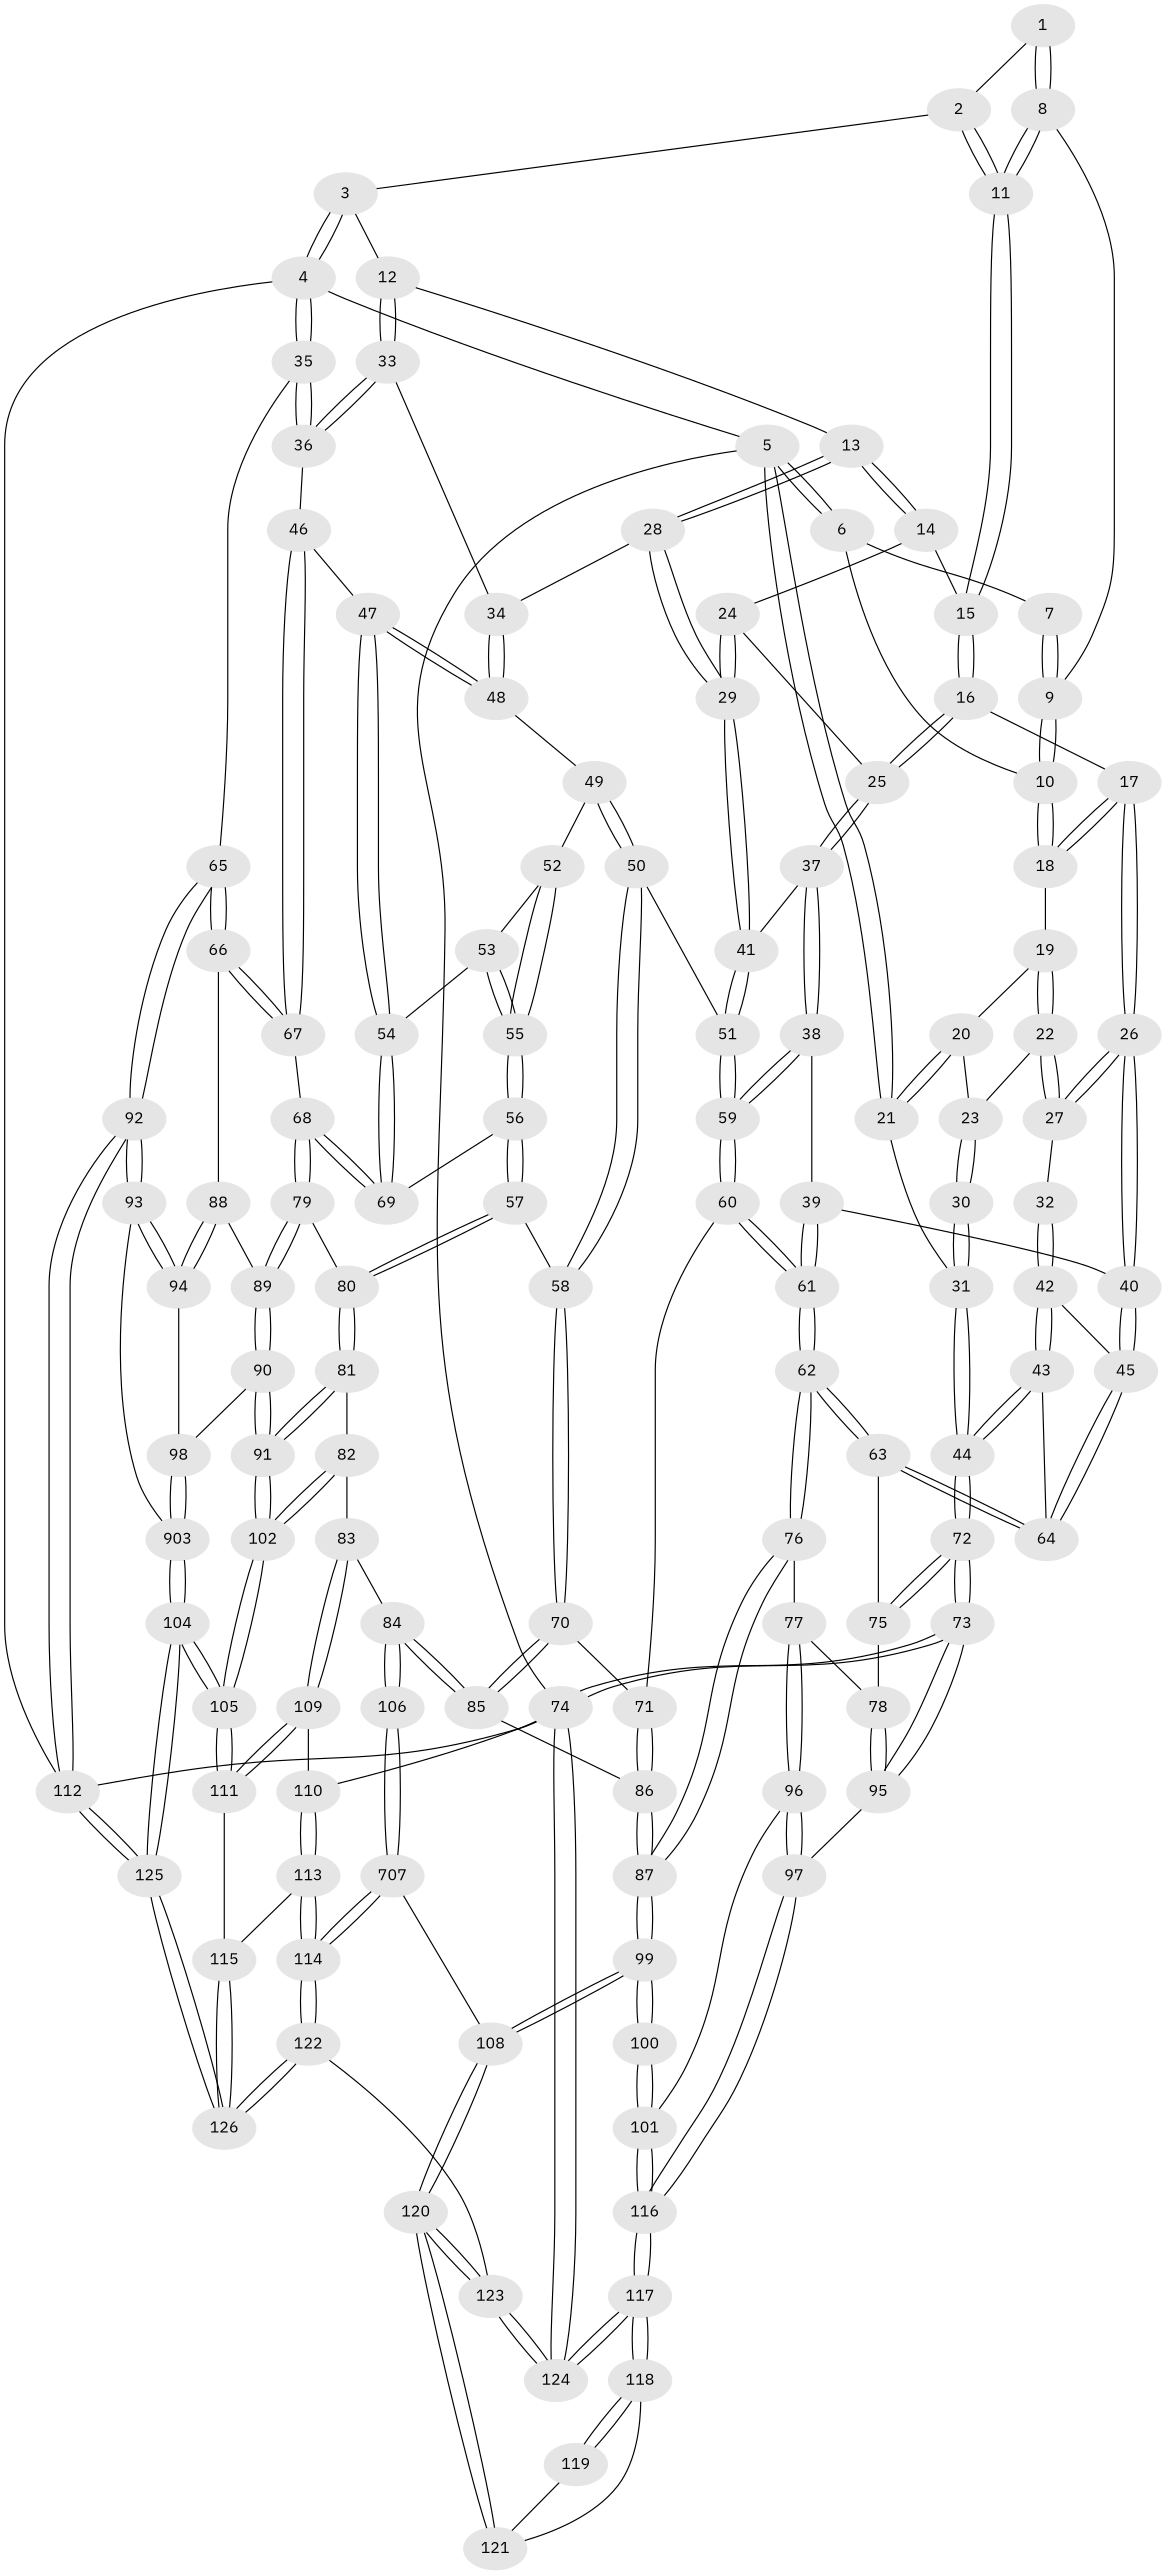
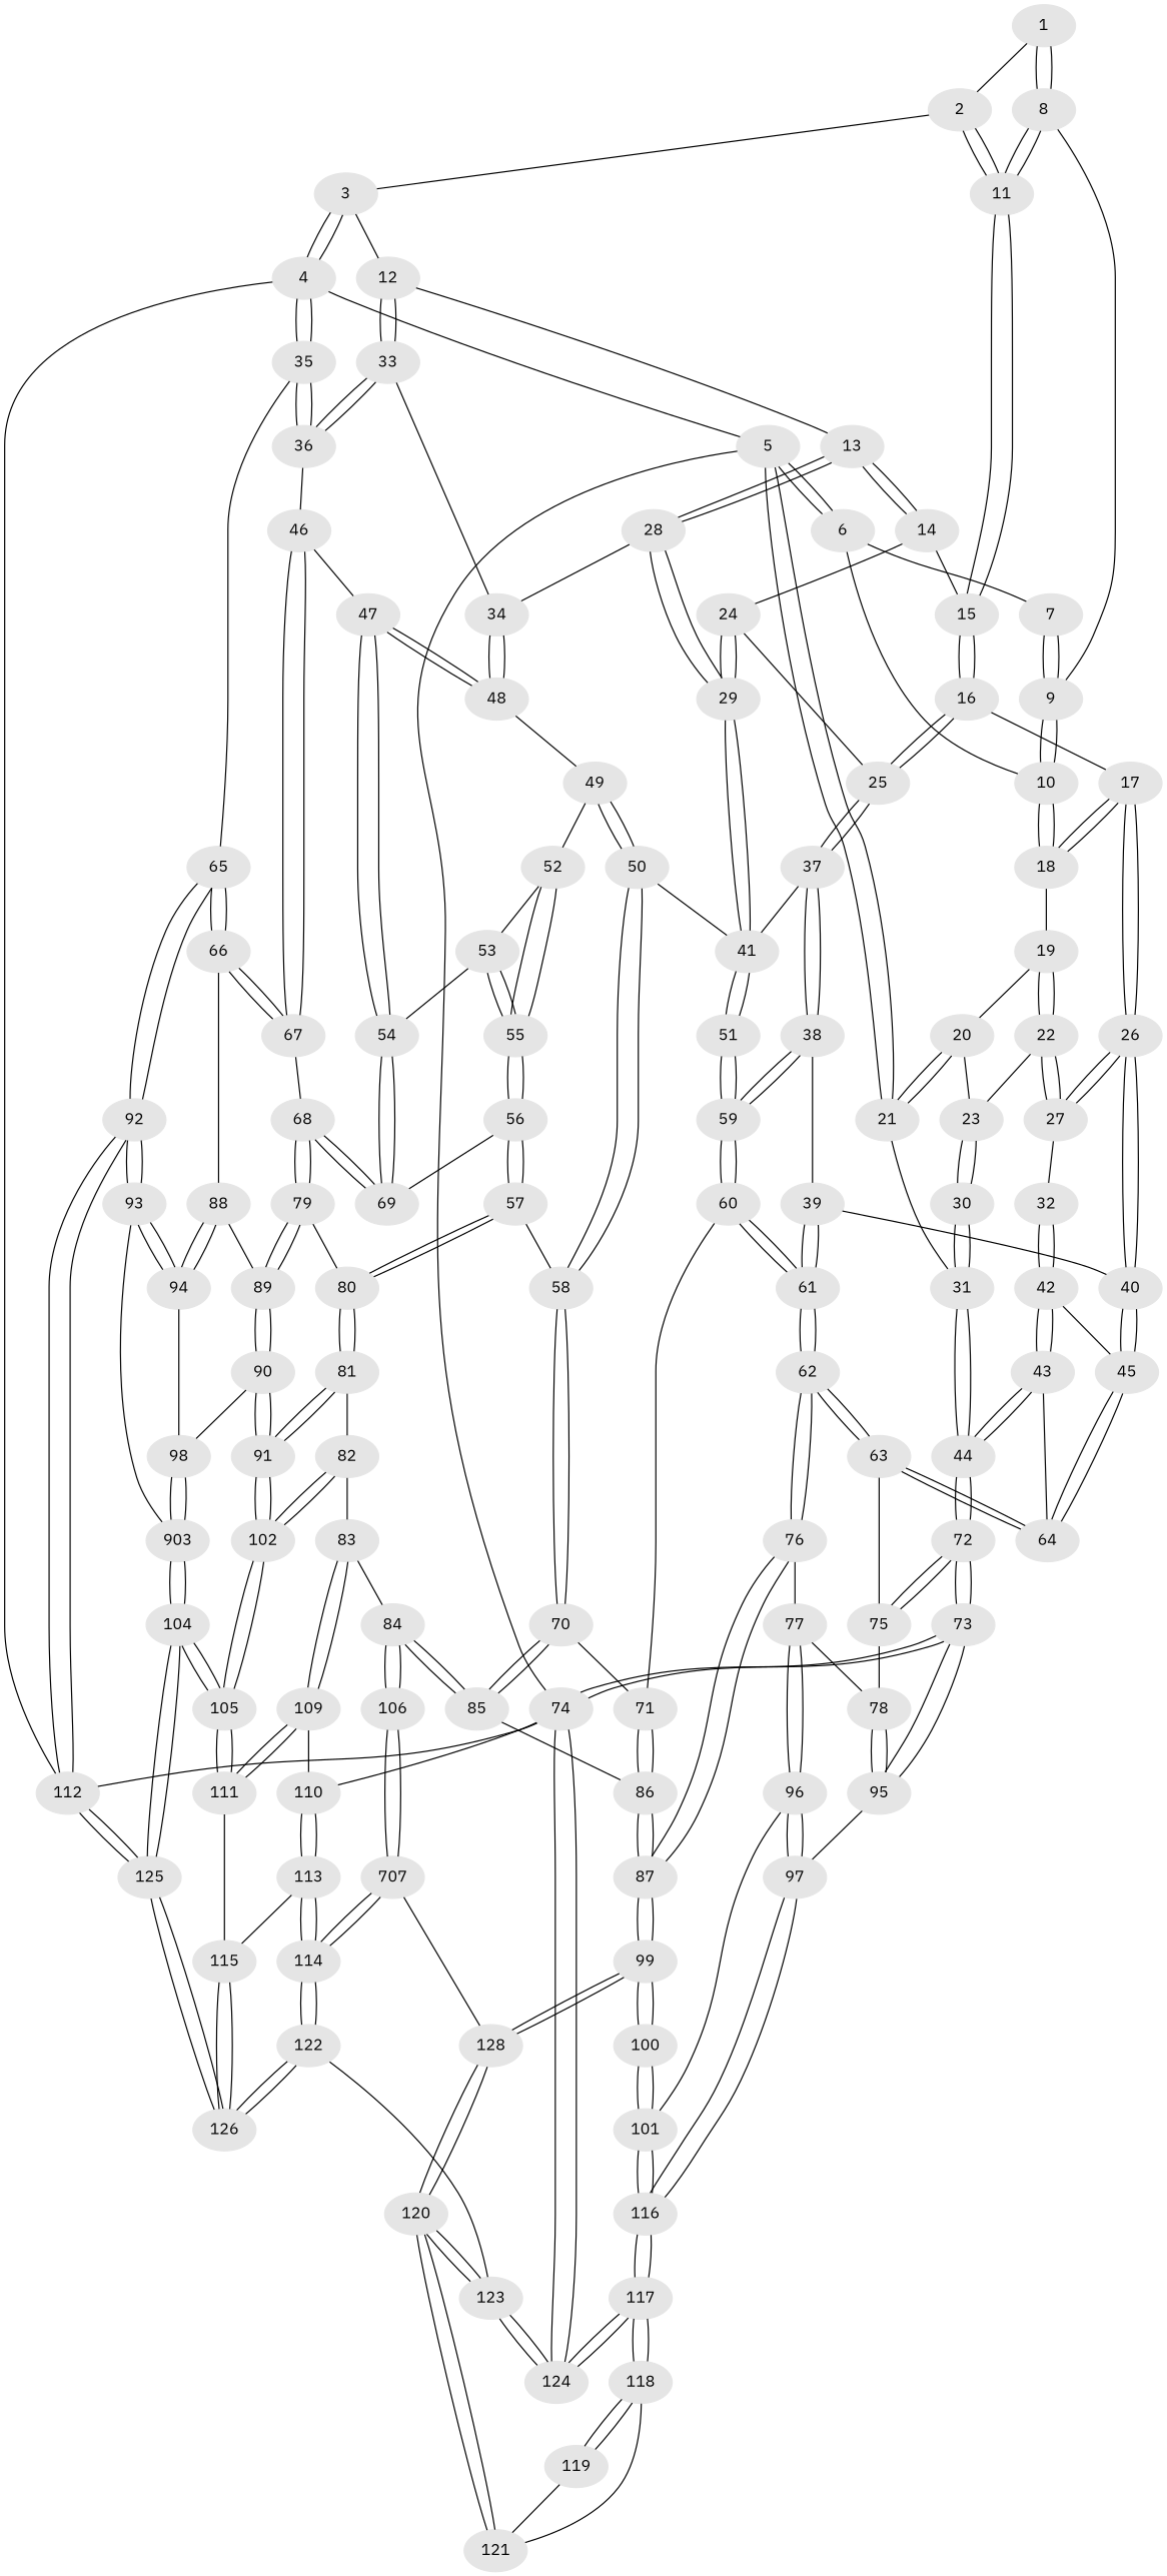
  graph {
    fontname="IBM Plex Sans"
    node [color=gray90 fontname="IBM Plex Sans" style=filled]
    edge [fontname="IBM Plex Sans"]
    1
    2
    8
    3
    11
    9
    4
    12
    15
    5
    35
    112
    13
    33
    6
    21
    74
    36
    65
    125
    7
    10
    31
    124
    110
    18
    19
    16
    14
    28
    34
    24
    29
    25
    17
    26
    37
    27
    40
    20
    22
    23
    30
    44
    32
    41
    38
    45
    42
    48
    51
    72
    43
    46
    49
    66
    92
    47
    67
    39
    59
    61
    60
    62
    64
    75
    73
    54
    68
    69
    50
    52
    58
    53
    55
    70
    56
    57
    80
    81
    71
    85
    86
    63
    76
    77
    87
    78
    88
    93
    89
    94
    79
    95
    97
    96
    99
    101
    90
    82
    91
    83
    102
    84
    109
    105
    106
    111
    n109 [label=707]
    100
-   108
+   108 [label=128]
    98
    n113 [label=903]
    104
    116
    117
    120
    126
    115
    114
    113
    122
    121
    123
    118
    119
    1 -- 2
    1 -- 8
    1 -- 8
    2 -- 3
    2 -- 11
    2 -- 11
    8 -- 11
    8 -- 11
    8 -- 9
    3 -- 4
    3 -- 4
    3 -- 12
    11 -- 15
    11 -- 15
    9 -- 10
    9 -- 10
    4 -- 5
    4 -- 35
    4 -- 35
    4 -- 112
    12 -- 13
    12 -- 33
    12 -- 33
    15 -- 16
    15 -- 16
    5 -- 6
    5 -- 6
    5 -- 21
    5 -- 21
    5 -- 74
    35 -- 36
    35 -- 36
    35 -- 65
    112 -- 125
    112 -- 125
    13 -- 14
    13 -- 14
    13 -- 28
    13 -- 28
    33 -- 36
    33 -- 36
    33 -- 34
    6 -- 7
    6 -- 10
    21 -- 31
    74 -- 112
    74 -- 124
    74 -- 124
    74 -- 110
    36 -- 46
    65 -- 66
    65 -- 66
    65 -- 92
    65 -- 92
    125 -- 126
    125 -- 126
    7 -- 9
    7 -- 9
    10 -- 18
    10 -- 18
    31 -- 44
    31 -- 44
    110 -- 113
    110 -- 113
    18 -- 19
    19 -- 20
    19 -- 22
    19 -- 22
    16 -- 25
    16 -- 25
    16 -- 17
    14 -- 15
    14 -- 24
    28 -- 34
    28 -- 29
    28 -- 29
    34 -- 48
    34 -- 48
    24 -- 29
    24 -- 29
    24 -- 25
    29 -- 41
    29 -- 41
    25 -- 37
    25 -- 37
    17 -- 18
    17 -- 18
    17 -- 26
    17 -- 26
    26 -- 27
    26 -- 27
    26 -- 40
    26 -- 40
    37 -- 41
    37 -- 38
    37 -- 38
    27 -- 32
    40 -- 45
    40 -- 45
    20 -- 21
    20 -- 21
    20 -- 23
    22 -- 27
    22 -- 27
    22 -- 23
    23 -- 30
    23 -- 30
    30 -- 31
    30 -- 31
    44 -- 72
    44 -- 72
    32 -- 42
    32 -- 42
    41 -- 51
    41 -- 51
    38 -- 39
    38 -- 59
    38 -- 59
    45 -- 64
    45 -- 64
    42 -- 45
    42 -- 43
    42 -- 43
    48 -- 49
    51 -- 59
    51 -- 59
    72 -- 75
    72 -- 75
    72 -- 73
    72 -- 73
    43 -- 44
    43 -- 44
    43 -- 64
    46 -- 47
    46 -- 67
    46 -- 67
    49 -- 50
    49 -- 50
    49 -- 52
    66 -- 67
    66 -- 67
    66 -- 88
    92 -- 112
    92 -- 112
    92 -- 93
    92 -- 93
    47 -- 48
    47 -- 48
    47 -- 54
    47 -- 54
    67 -- 68
    39 -- 40
    39 -- 61
    39 -- 61
    59 -- 60
    59 -- 60
    61 -- 62
    61 -- 62
    60 -- 61
    60 -- 61
    60 -- 71
    62 -- 63
    62 -- 63
    62 -- 76
    62 -- 76
    75 -- 78
    73 -- 74
    73 -- 74
    73 -- 95
    73 -- 95
    54 -- 69
    54 -- 69
    68 -- 69
    68 -- 69
    68 -- 79
    68 -- 79
-   50 -- 51
+   50 -- 41
    50 -- 58
    50 -- 58
    52 -- 53
    52 -- 55
    52 -- 55
    58 -- 70
    58 -- 70
    53 -- 54
    53 -- 55
    53 -- 55
    55 -- 56
    55 -- 56
    70 -- 71
    70 -- 85
    70 -- 85
    56 -- 69
    56 -- 57
    56 -- 57
    57 -- 58
    57 -- 80
    57 -- 80
    80 -- 81
    80 -- 81
    81 -- 82
    81 -- 91
    81 -- 91
    71 -- 86
    71 -- 86
    85 -- 86
    86 -- 87
    86 -- 87
    63 -- 64
    63 -- 64
    63 -- 75
    76 -- 77
    76 -- 87
    76 -- 87
    77 -- 78
    77 -- 96
    77 -- 96
    87 -- 99
    87 -- 99
    78 -- 95
    78 -- 95
    88 -- 89
    88 -- 94
    88 -- 94
    93 -- 94
    93 -- 94
    93 -- n113
    89 -- 90
    89 -- 90
    94 -- 98
    79 -- 80
    79 -- 89
    79 -- 89
    95 -- 97
    97 -- 116
    97 -- 116
    96 -- 97
    96 -- 97
    96 -- 101
    99 -- 100
    99 -- 100
    99 -- 108
    99 -- 108
    101 -- 116
    101 -- 116
    90 -- 91
    90 -- 91
    90 -- 98
    82 -- 83
    82 -- 102
    82 -- 102
    91 -- 102
    91 -- 102
    83 -- 84
    83 -- 109
    83 -- 109
    102 -- 105
    102 -- 105
    84 -- 85
    84 -- 85
    84 -- 106
    84 -- 106
    109 -- 110
    109 -- 111
    109 -- 111
    105 -- 111
    105 -- 111
    106 -- n109
    106 -- n109
    111 -- 115
    n109 -- 108
    n109 -- 114
    n109 -- 114
    100 -- 101
    100 -- 101
    108 -- 120
    108 -- 120
    98 -- n113
    98 -- n113
    n113 -- 104
    n113 -- 104
    104 -- 125
    104 -- 125
    104 -- 105
    104 -- 105
    116 -- 117
    116 -- 117
    117 -- 124
    117 -- 124
    117 -- 118
    117 -- 118
    120 -- 121
    120 -- 121
    120 -- 123
    120 -- 123
    115 -- 126
    115 -- 126
    114 -- 122
    114 -- 122
    113 -- 115
    113 -- 114
    113 -- 114
    122 -- 126
    122 -- 126
    122 -- 123
    123 -- 124
    123 -- 124
    118 -- 121
    118 -- 119
    118 -- 119
    119 -- 121
  }
